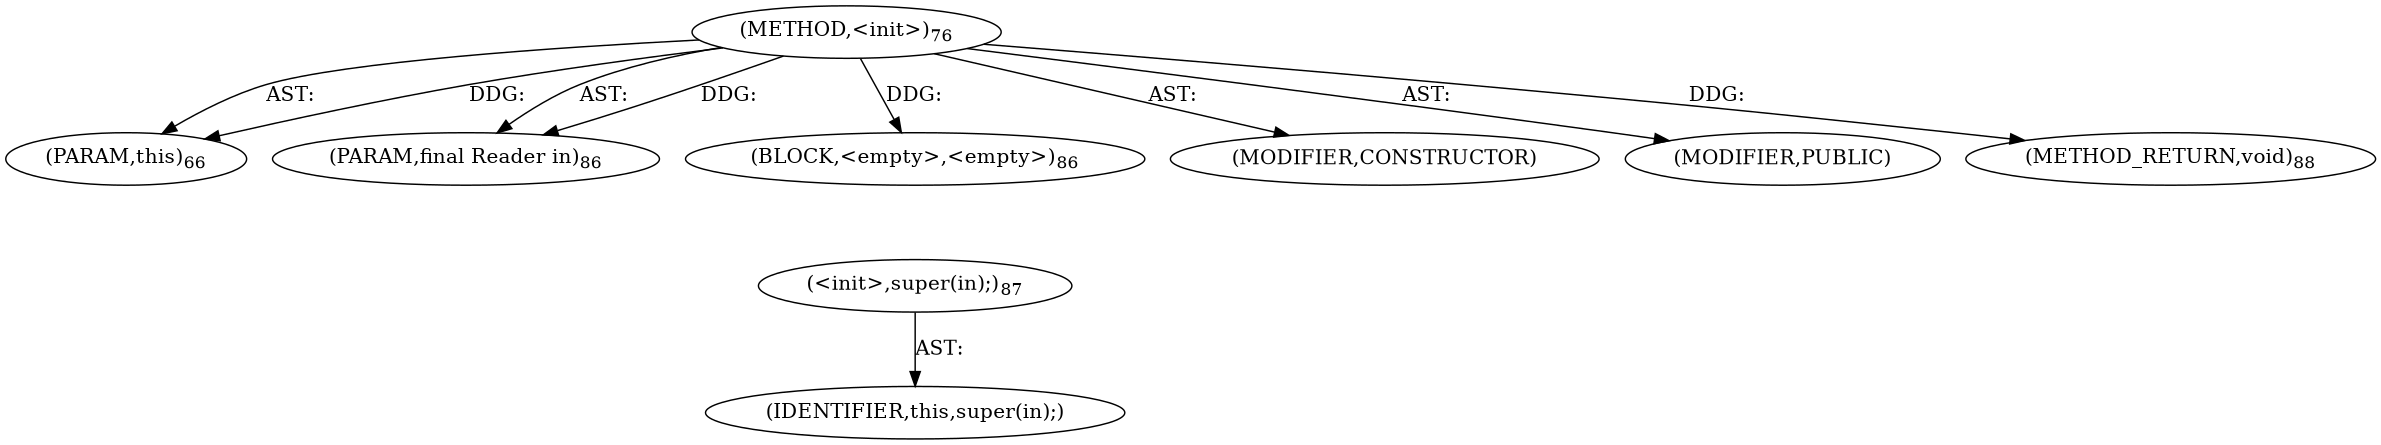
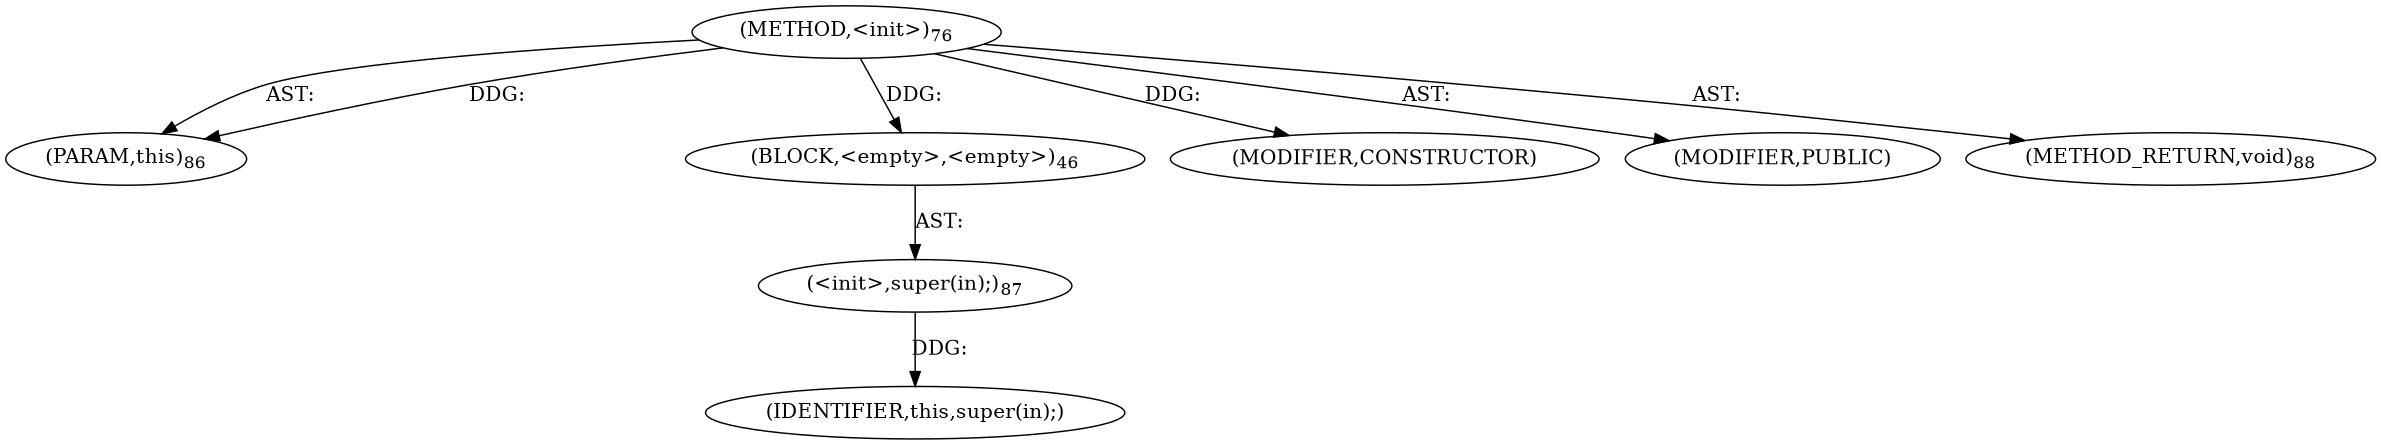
  digraph {
    n1 [label=<(METHOD,&lt;init&gt;)<SUB>76</SUB>>]
-   n2 [label=<(PARAM,this)<SUB>66</SUB>>]
-   n3 [label=<(PARAM,final Reader in)<SUB>86</SUB>>]
-   n4 [label=<(BLOCK,&lt;empty&gt;,&lt;empty&gt;)<SUB>86</SUB>>]
+   n2 [label=<(PARAM,this)<SUB>86</SUB>>]
+   n4 [label=<(BLOCK,&lt;empty&gt;,&lt;empty&gt;)<SUB>46</SUB>>]
    n5 [label=<(MODIFIER,CONSTRUCTOR)>]
    n6 [label=<(MODIFIER,PUBLIC)>]
    n7 [label=<(METHOD_RETURN,void)<SUB>88</SUB>>]
    n8 [label=<(&lt;init&gt;,super(in);)<SUB>87</SUB>>]
    n9 [label=<(IDENTIFIER,this,super(in);)>]
    n1 -> n2 [label="AST: "]
    n1 -> n2 [label="DDG: "]
-   n1 -> n3 [label="AST: "]
-   n1 -> n3 [label="DDG: "]
    n1 -> n4 [label="DDG: "]
-   n1 -> n5 [label="AST: "]
+   n1 -> n5 [label="DDG: "]
    n1 -> n6 [label="AST: "]
-   n1 -> n7 [label="DDG: "]
-   n8 -> n9 [label="AST: "]
+   n1 -> n7 [label="AST: "]
+   n4 -> n8 [label="AST: "]
+   n8 -> n9 [label="DDG: "]
  }
